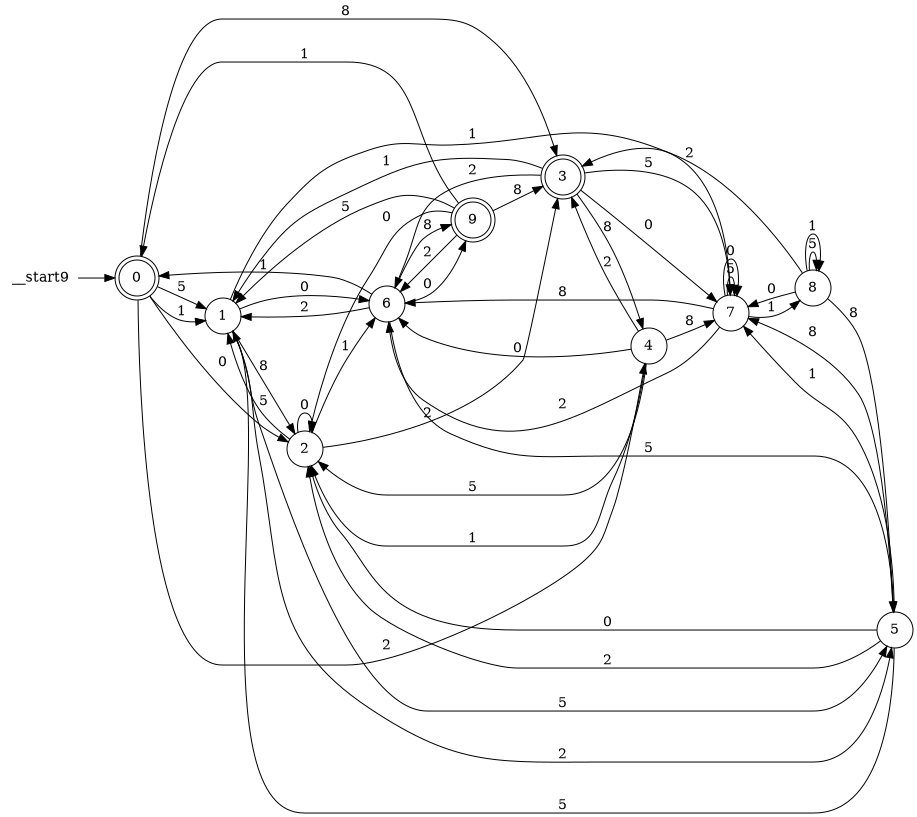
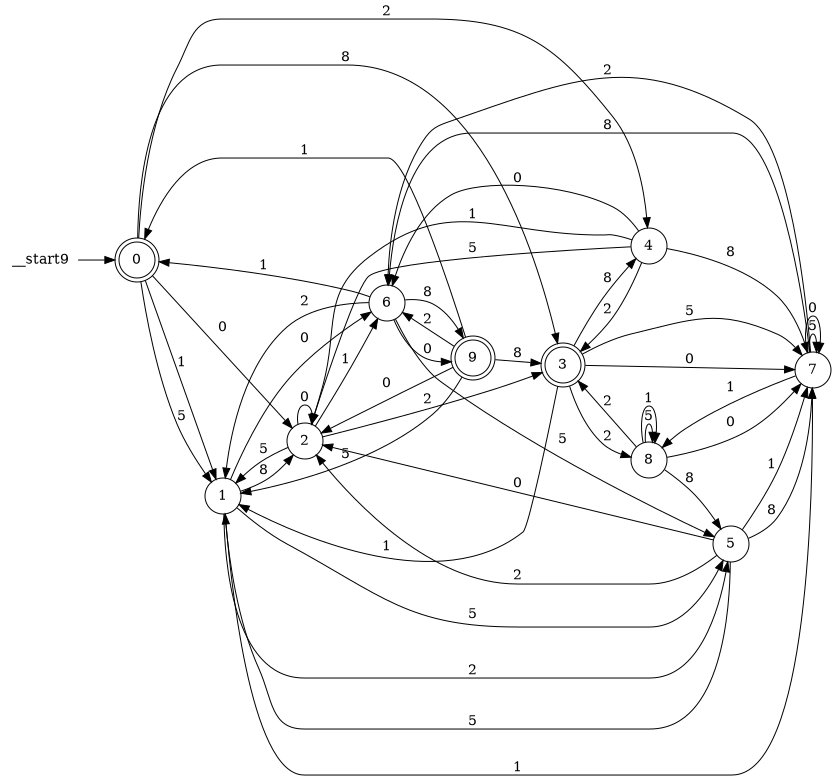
  digraph {
    rankdir=LR
    node [shape=circle]
    n1 [label=0 shape=doublecircle]
    n2 [label=1]
    n3 [label=2]
    n4 [label=3 shape=doublecircle]
    n5 [label=4]
    n6 [label=5]
    n7 [label=6]
    n8 [label=7]
    n9 [label=8]
    n10 [label=9 shape=doublecircle]
    n11 [height=0 label=__start9 shape=none width=0]
    n1 -> n2 [label=5]
    n1 -> n2 [label=1]
    n1 -> n3 [label=0]
    n1 -> n4 [label=8]
    n1 -> n5 [label=2]
    n2 -> n3 [label=8]
    n2 -> n6 [label=5]
    n2 -> n6 [label=2]
    n2 -> n7 [label=0]
    n2 -> n8 [label=1]
    n3 -> n2 [label=5]
    n3 -> n3 [label=0]
    n3 -> n4 [label=2]
    n3 -> n7 [label=1]
    n4 -> n2 [label=1]
    n4 -> n5 [label=8]
    n4 -> n8 [label=5]
    n4 -> n8 [label=0]
-   n4 -> n7 [label=2]
+   n4 -> n9 [label=2]
    n5 -> n3 [label=5]
    n5 -> n3 [label=1]
    n5 -> n4 [label=2]
    n5 -> n7 [label=0]
    n5 -> n8 [label=8]
    n6 -> n2 [label=5]
    n6 -> n3 [label=0]
    n6 -> n3 [label=2]
    n6 -> n8 [label=8]
    n6 -> n8 [label=1]
    n7 -> n1 [label=1]
    n7 -> n2 [label=2]
    n7 -> n6 [label=5]
    n7 -> n10 [label=0]
    n7 -> n10 [label=8]
    n8 -> n7 [label=8]
    n8 -> n7 [label=2]
    n8 -> n8 [label=5]
    n8 -> n8 [label=0]
    n8 -> n9 [label=1]
    n9 -> n4 [label=2]
    n9 -> n6 [label=8]
    n9 -> n8 [label=0]
    n9 -> n9 [label=5]
    n9 -> n9 [label=1]
    n10 -> n1 [label=1]
    n10 -> n2 [label=5]
    n10 -> n3 [label=0]
    n10 -> n4 [label=8]
    n10 -> n7 [label=2]
    n11 -> n1
  }
